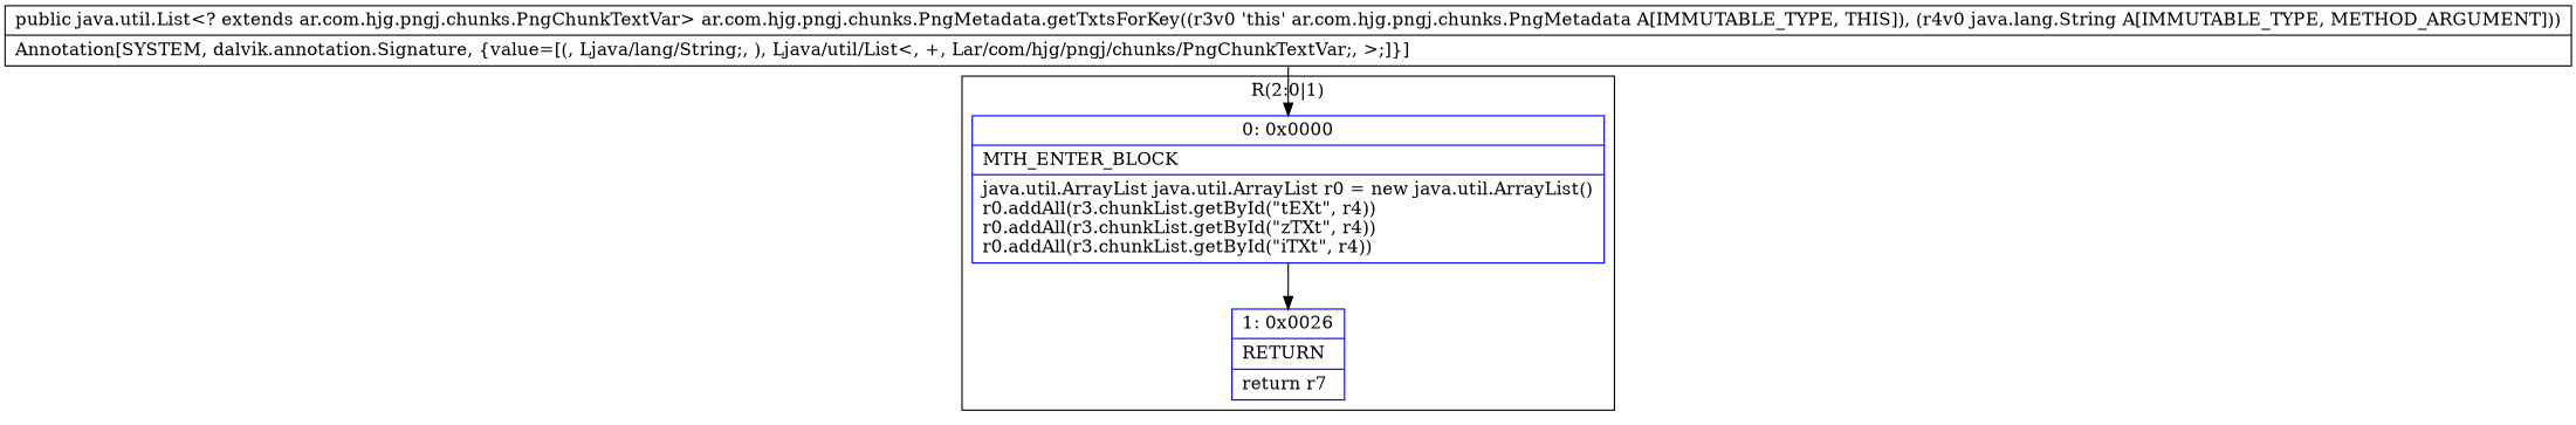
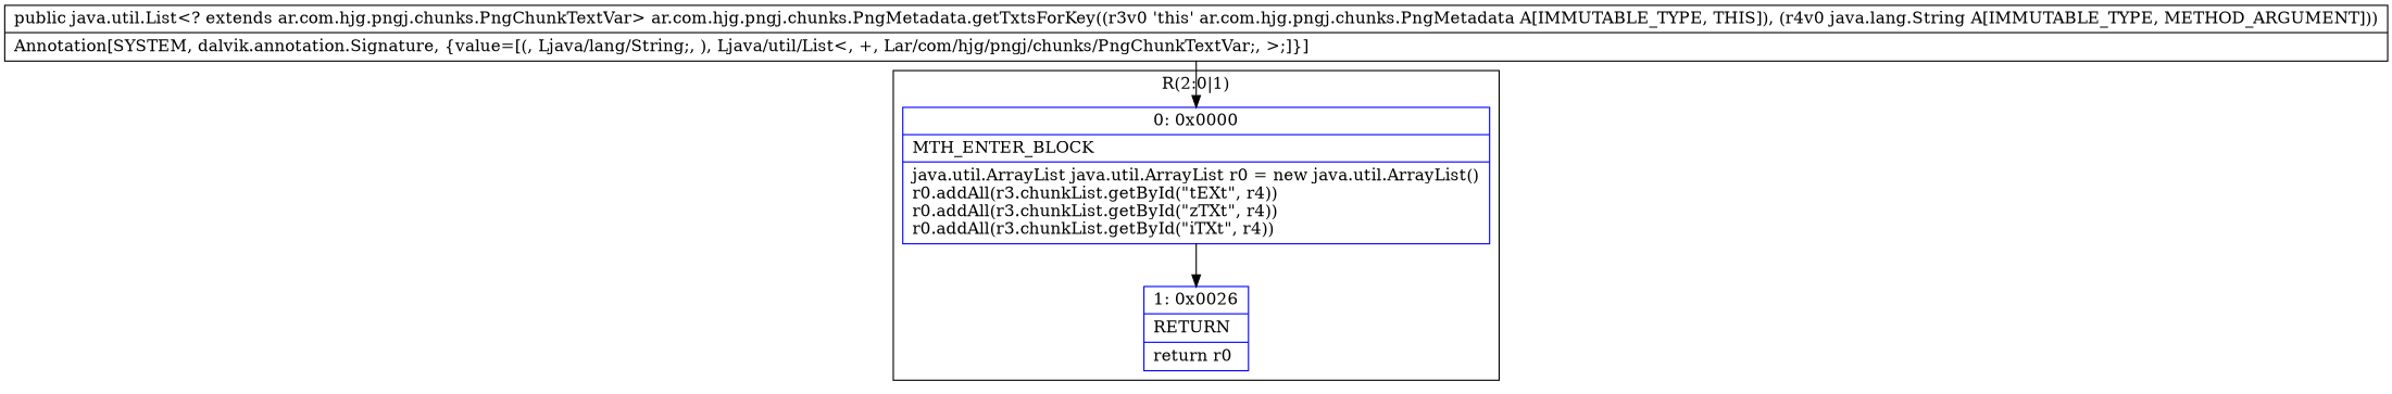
  digraph {
    node [color=blue shape=record]
    n1 [label="{0\:\ 0x0000|MTH_ENTER_BLOCK\l|java.util.ArrayList java.util.ArrayList r0 = new java.util.ArrayList()\lr0.addAll(r3.chunkList.getById(\"tEXt\", r4))\lr0.addAll(r3.chunkList.getById(\"zTXt\", r4))\lr0.addAll(r3.chunkList.getById(\"iTXt\", r4))\l}"]
-   n2 [label="{1\:\ 0x0026|RETURN\l|return r7\l}"]
+   n2 [label="{1\:\ 0x0026|RETURN\l|return r0\l}"]
    n3 [label="{public java.util.List\<? extends ar.com.hjg.pngj.chunks.PngChunkTextVar\> ar.com.hjg.pngj.chunks.PngMetadata.getTxtsForKey((r3v0 'this' ar.com.hjg.pngj.chunks.PngMetadata A[IMMUTABLE_TYPE, THIS]), (r4v0 java.lang.String A[IMMUTABLE_TYPE, METHOD_ARGUMENT]))  | Annotation[SYSTEM, dalvik.annotation.Signature, \{value=[(, Ljava\/lang\/String;, ), Ljava\/util\/List\<, +, Lar\/com\/hjg\/pngj\/chunks\/PngChunkTextVar;, \>;]\}]\l}" color=""]
    subgraph cluster_1 {
      label="R(2:0|1)"
      n1
      n2
    }
    n1 -> n2
    n3 -> n1
  }
